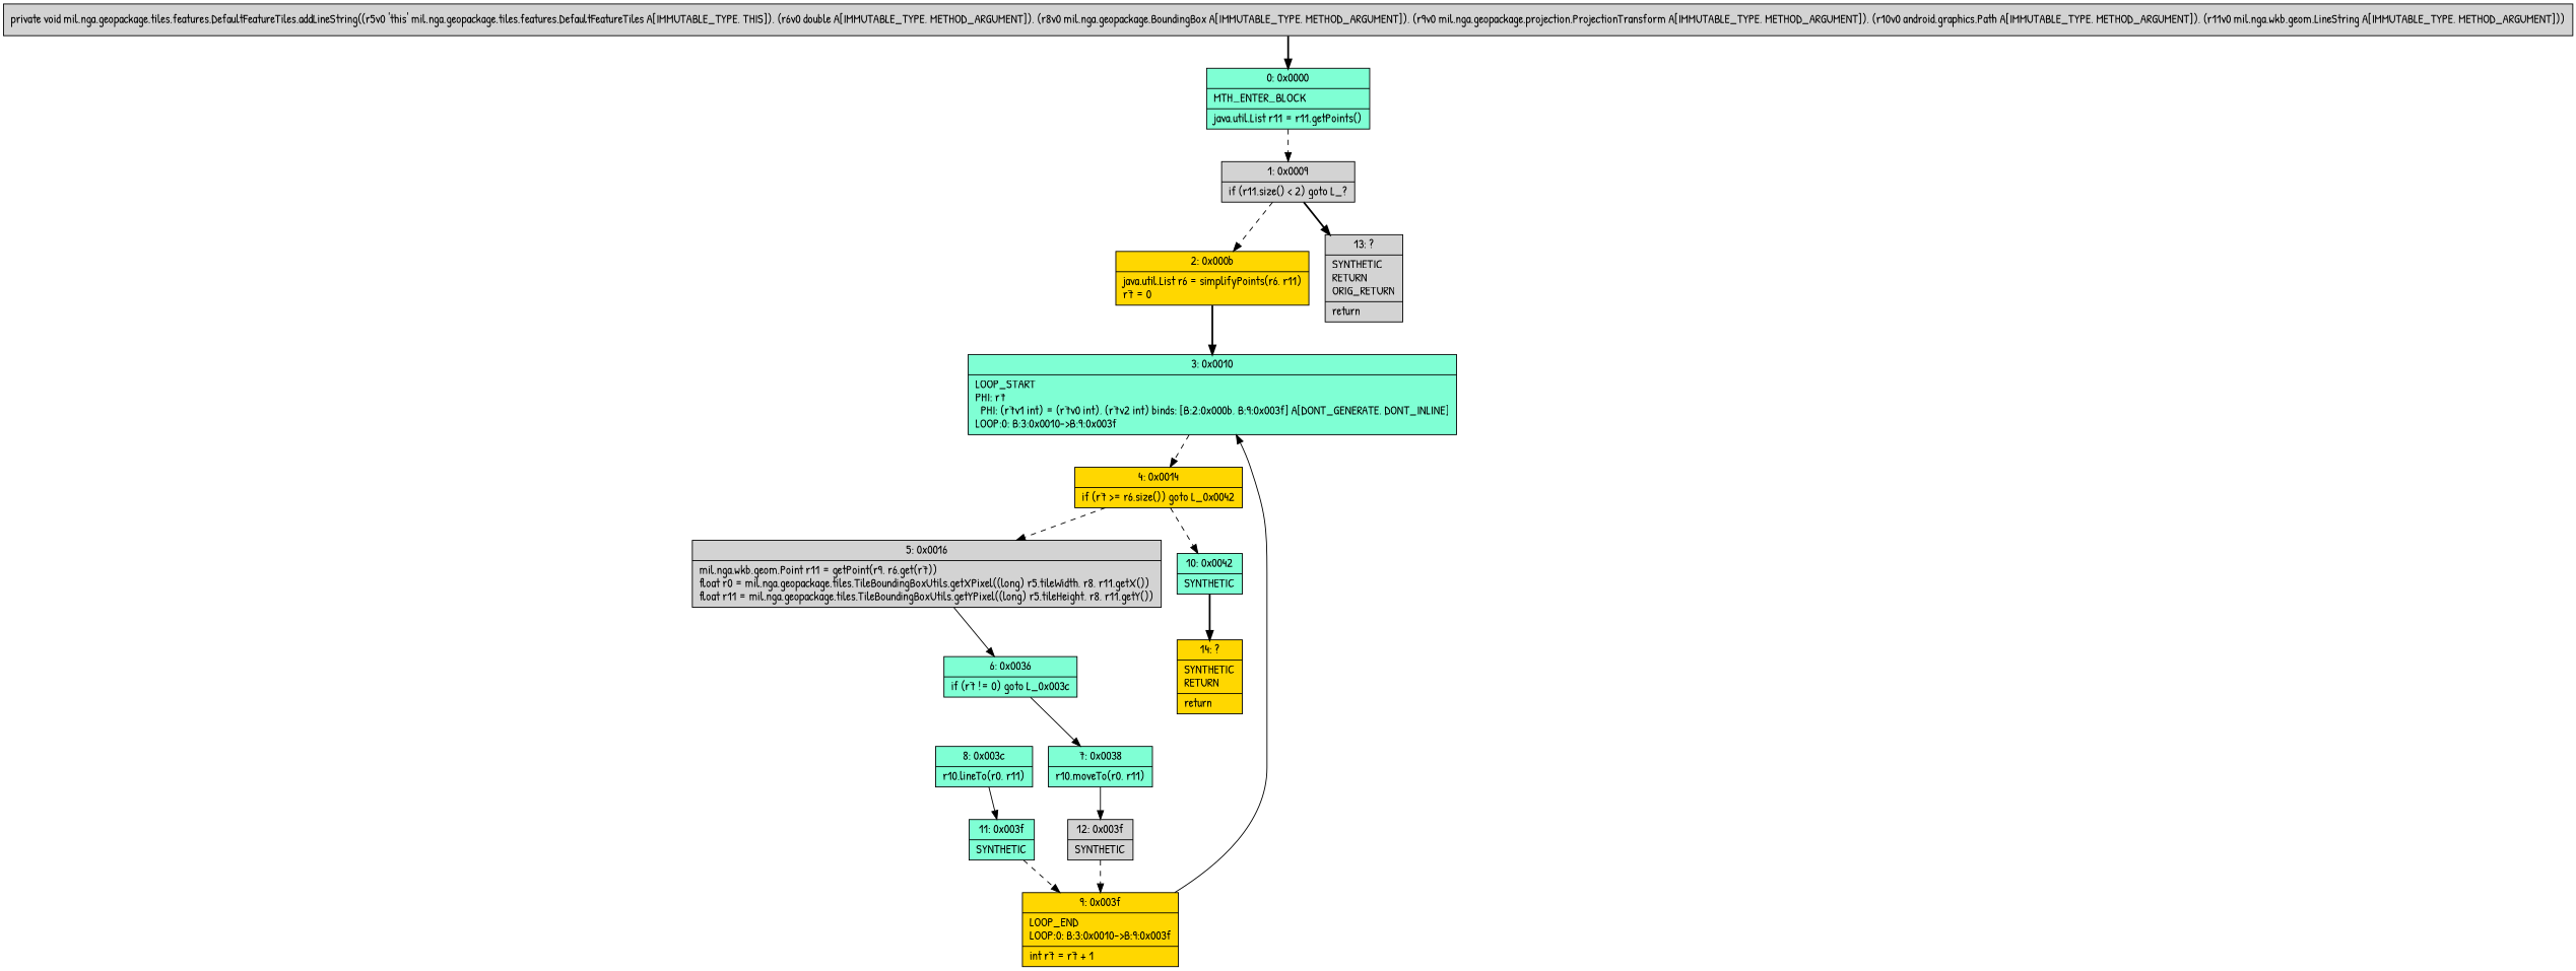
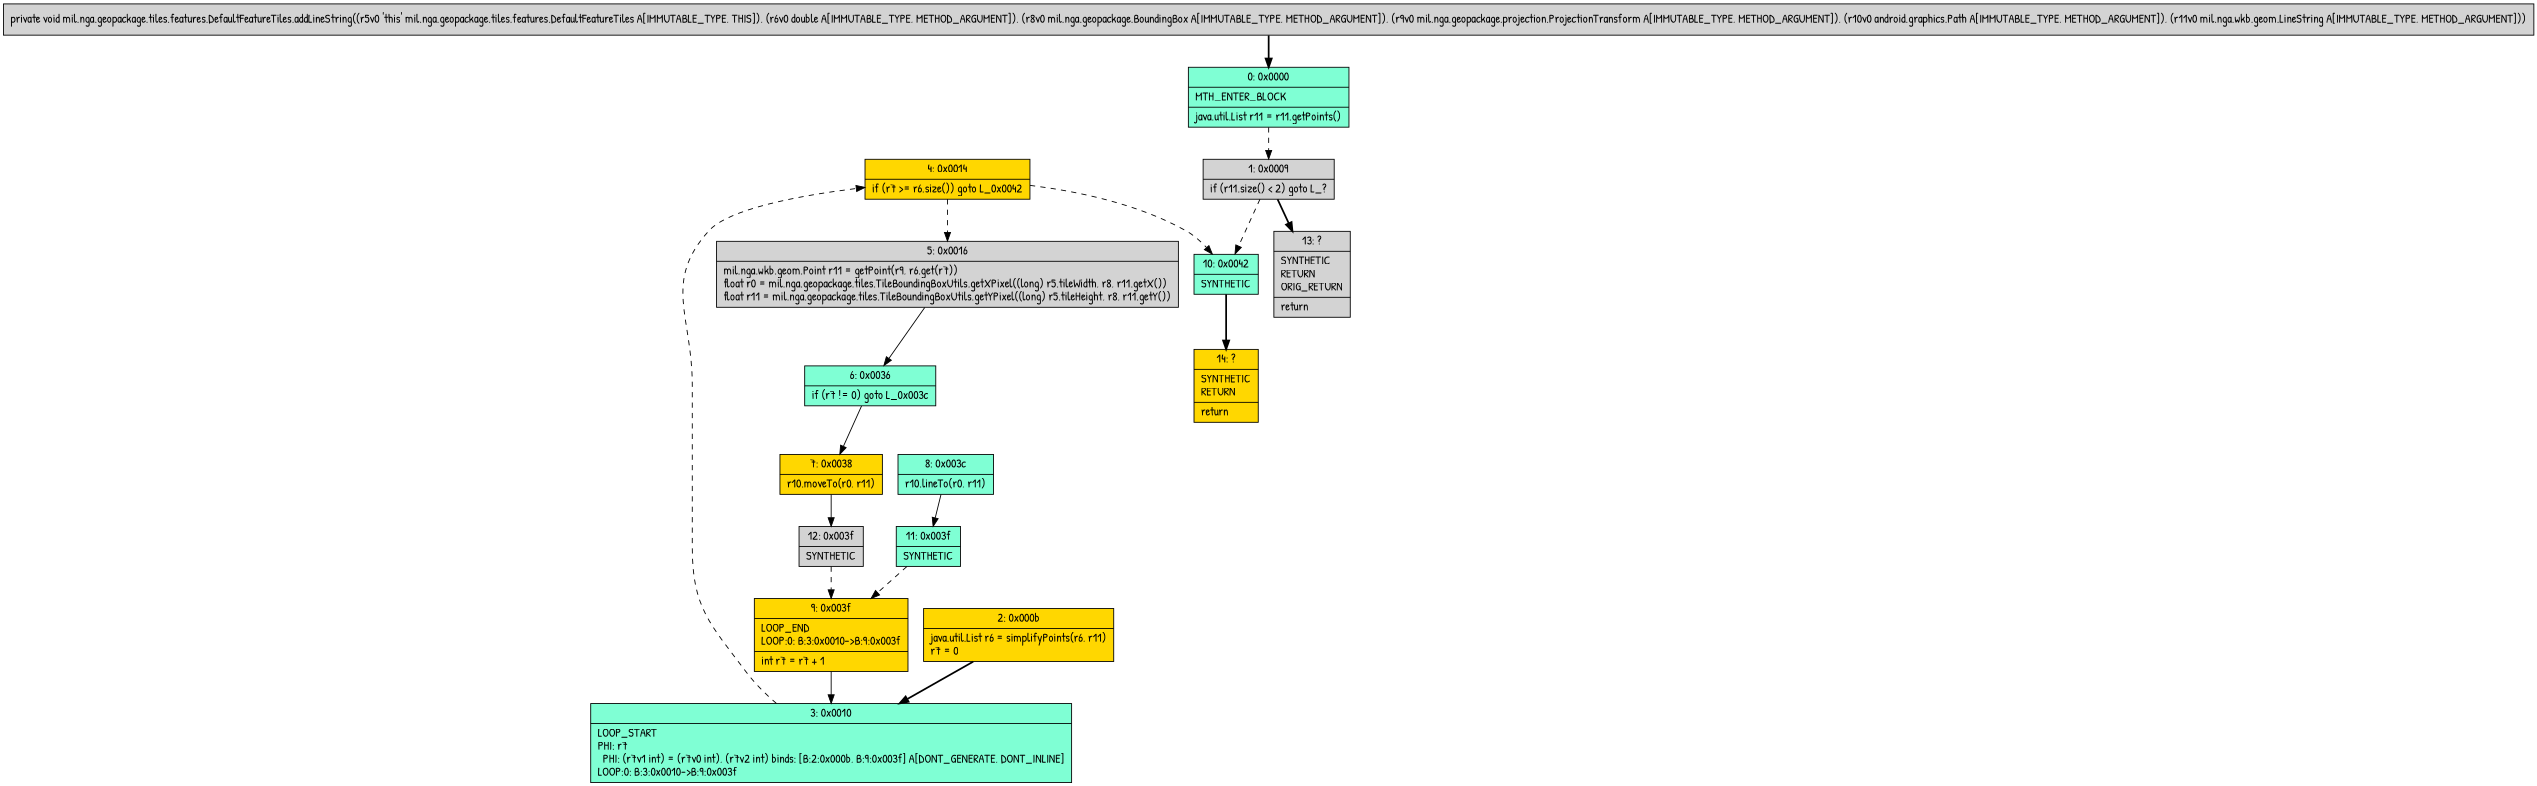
  digraph {
    fontname="Patrick Hand"
    node [fillcolor=aquamarine fontname="Patrick Hand" shape=record style=filled]
    edge [fontname="Patrick Hand" style=dashed]
    n1 [label="{0\:\ 0x0000|MTH_ENTER_BLOCK\l|java.util.List r11 = r11.getPoints()\l}"]
    n2 [fillcolor=lightgrey label="{1\:\ 0x0009|if (r11.size() \< 2) goto L_?\l}"]
    n3 [fillcolor=gold label="{2\:\ 0x000b|java.util.List r6 = simplifyPoints(r6, r11)\lr7 = 0\l}"]
    n4 [fillcolor=lightgrey label="{13\:\ ?|SYNTHETIC\lRETURN\lORIG_RETURN\l|return\l}"]
    n5 [label="{3\:\ 0x0010|LOOP_START\lPHI: r7 \l  PHI: (r7v1 int) = (r7v0 int), (r7v2 int) binds: [B:2:0x000b, B:9:0x003f] A[DONT_GENERATE, DONT_INLINE]\lLOOP:0: B:3:0x0010\-\>B:9:0x003f\l}"]
    n6 [fillcolor=gold label="{4\:\ 0x0014|if (r7 \>= r6.size()) goto L_0x0042\l}"]
    n7 [fillcolor=lightgrey label="{5\:\ 0x0016|mil.nga.wkb.geom.Point r11 = getPoint(r9, r6.get(r7))\lfloat r0 = mil.nga.geopackage.tiles.TileBoundingBoxUtils.getXPixel((long) r5.tileWidth, r8, r11.getX())\lfloat r11 = mil.nga.geopackage.tiles.TileBoundingBoxUtils.getYPixel((long) r5.tileHeight, r8, r11.getY())\l}"]
    n8 [label="{10\:\ 0x0042|SYNTHETIC\l}"]
    n9 [label="{6\:\ 0x0036|if (r7 != 0) goto L_0x003c\l}"]
    n10 [fillcolor=gold label="{14\:\ ?|SYNTHETIC\lRETURN\l|return\l}"]
-   n11 [label="{7\:\ 0x0038|r10.moveTo(r0, r11)\l}"]
+   n11 [fillcolor=gold label="{7\:\ 0x0038|r10.moveTo(r0, r11)\l}"]
    n12 [fillcolor=lightgrey label="{12\:\ 0x003f|SYNTHETIC\l}"]
    n13 [label="{8\:\ 0x003c|r10.lineTo(r0, r11)\l}"]
    n14 [label="{11\:\ 0x003f|SYNTHETIC\l}"]
    n15 [fillcolor=gold label="{9\:\ 0x003f|LOOP_END\lLOOP:0: B:3:0x0010\-\>B:9:0x003f\l|int r7 = r7 + 1\l}"]
    n16 [fillcolor=lightgrey label="{private void mil.nga.geopackage.tiles.features.DefaultFeatureTiles.addLineString((r5v0 'this' mil.nga.geopackage.tiles.features.DefaultFeatureTiles A[IMMUTABLE_TYPE, THIS]), (r6v0 double A[IMMUTABLE_TYPE, METHOD_ARGUMENT]), (r8v0 mil.nga.geopackage.BoundingBox A[IMMUTABLE_TYPE, METHOD_ARGUMENT]), (r9v0 mil.nga.geopackage.projection.ProjectionTransform A[IMMUTABLE_TYPE, METHOD_ARGUMENT]), (r10v0 android.graphics.Path A[IMMUTABLE_TYPE, METHOD_ARGUMENT]), (r11v0 mil.nga.wkb.geom.LineString A[IMMUTABLE_TYPE, METHOD_ARGUMENT])) }"]
    n1 -> n2
-   n2 -> n3
+   n2 -> n8
    n2 -> n4 [style=bold]
    n3 -> n5 [style=bold]
    n5 -> n6
    n6 -> n7
    n6 -> n8
    n7 -> n9 [style=solid]
    n8 -> n10 [style=bold]
    n9 -> n11 [style=solid]
    n11 -> n12 [style=solid]
    n12 -> n15
    n13 -> n14 [style=solid]
    n14 -> n15
    n15 -> n5 [style=solid]
    n16 -> n1 [style=bold]
  }
